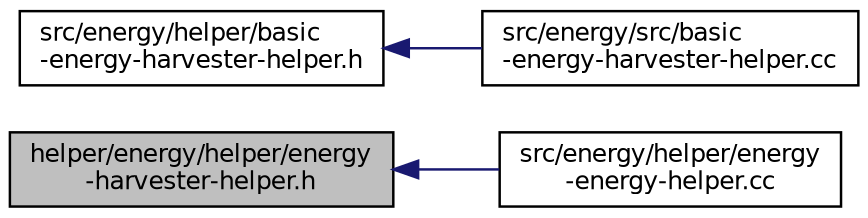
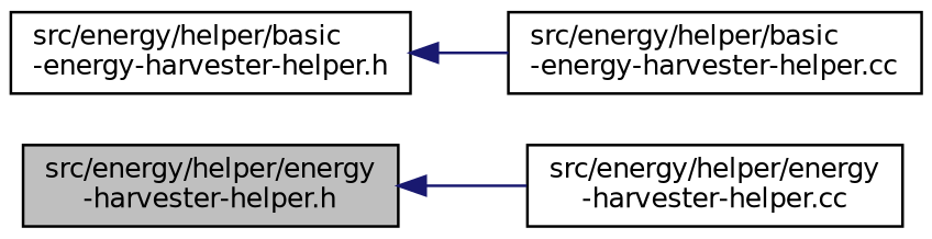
  digraph {
    rankdir=LR
    node [color=black fillcolor=white fontname=Helvetica fontsize=10 shape=record style=filled]
    edge [color=midnightblue dir=back fontname=Helvetica fontsize=10 labelfontname=Helvetica labelfontsize=10 style=solid]
-   n1 [fillcolor=grey75 fontcolor=black height=0.2 label="helper/energy/helper/energy\l-harvester-helper.h" width=0.4]
-   n2 [height=0.2 label="src/energy/helper/energy\l-energy-helper.cc" width=0.4]
+   n1 [fillcolor=grey75 fontcolor=black height=0.2 label="src/energy/helper/energy\l-harvester-helper.h" width=0.4]
+   n2 [height=0.2 label="src/energy/helper/energy\l-harvester-helper.cc" width=0.4]
    n3 [height=0.2 label="src/energy/helper/basic\l-energy-harvester-helper.h" width=0.4]
-   n4 [height=0.2 label="src/energy/src/basic\l-energy-harvester-helper.cc" width=0.4]
+   n4 [height=0.2 label="src/energy/helper/basic\l-energy-harvester-helper.cc" width=0.4]
    n1 -> n2
    n3 -> n4
  }
